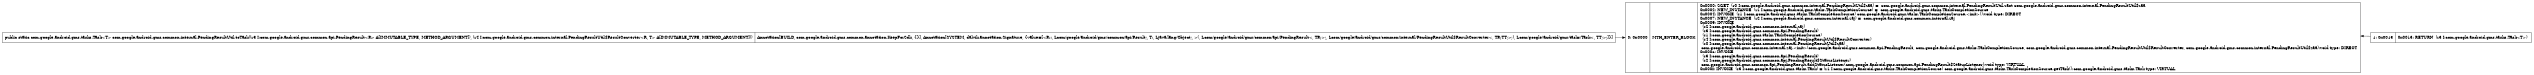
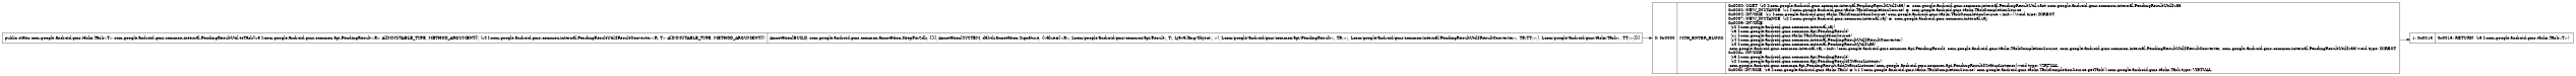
  digraph {
    rankdir=LR
    node [shape=record]
    n1 [label="{0\:\ 0x0000|MTH_ENTER_BLOCK\l|0x0000: SGET  (r0 I:com.google.android.gms.common.internal.PendingResultUtil$zaa) =  com.google.android.gms.common.internal.PendingResultUtil.zaot com.google.android.gms.common.internal.PendingResultUtil$zaa \l0x0002: NEW_INSTANCE  (r1 I:com.google.android.gms.tasks.TaskCompletionSource) =  com.google.android.gms.tasks.TaskCompletionSource \l0x0004: INVOKE  (r1 I:com.google.android.gms.tasks.TaskCompletionSource) com.google.android.gms.tasks.TaskCompletionSource.\<init\>():void type: DIRECT \l0x0007: NEW_INSTANCE  (r2 I:com.google.android.gms.common.internal.zaj) =  com.google.android.gms.common.internal.zaj \l0x0009: INVOKE  \l  (r2 I:com.google.android.gms.common.internal.zaj)\l  (r3 I:com.google.android.gms.common.api.PendingResult)\l  (r1 I:com.google.android.gms.tasks.TaskCompletionSource)\l  (r4 I:com.google.android.gms.common.internal.PendingResultUtil$ResultConverter)\l  (r0 I:com.google.android.gms.common.internal.PendingResultUtil$zaa)\l com.google.android.gms.common.internal.zaj.\<init\>(com.google.android.gms.common.api.PendingResult, com.google.android.gms.tasks.TaskCompletionSource, com.google.android.gms.common.internal.PendingResultUtil$ResultConverter, com.google.android.gms.common.internal.PendingResultUtil$zaa):void type: DIRECT \l0x000c: INVOKE  \l  (r3 I:com.google.android.gms.common.api.PendingResult)\l  (r2 I:com.google.android.gms.common.api.PendingResult$StatusListener)\l com.google.android.gms.common.api.PendingResult.addStatusListener(com.google.android.gms.common.api.PendingResult$StatusListener):void type: VIRTUAL \l0x000f: INVOKE  (r3 I:com.google.android.gms.tasks.Task) = (r1 I:com.google.android.gms.tasks.TaskCompletionSource) com.google.android.gms.tasks.TaskCompletionSource.getTask():com.google.android.gms.tasks.Task type: VIRTUAL \l}"]
    n2 [label="{1\:\ 0x0013|0x0013: RETURN  (r3 I:com.google.android.gms.tasks.Task\<T\>) \l}"]
    n3 [label="{public static com.google.android.gms.tasks.Task\<T\> com.google.android.gms.common.internal.PendingResultUtil.toTask((r3 I:com.google.android.gms.common.api.PendingResult\<R\> A[IMMUTABLE_TYPE, METHOD_ARGUMENT]), (r4 I:com.google.android.gms.common.internal.PendingResultUtil$ResultConverter\<R, T\> A[IMMUTABLE_TYPE, METHOD_ARGUMENT]))  | Annotation[BUILD, com.google.android.gms.common.annotation.KeepForSdk, \{\}], Annotation[SYSTEM, dalvik.annotation.Signature, \{value=[\<R::, Lcom\/google\/android\/gms\/common\/api\/Result;, T:, Ljava\/lang\/Object;, \>(, Lcom\/google\/android\/gms\/common\/api\/PendingResult\<, TR;\>;, Lcom\/google\/android\/gms\/common\/internal\/PendingResultUtil$ResultConverter\<, TR;TT;\>;), Lcom\/google\/android\/gms\/tasks\/Task\<, TT;\>;]\}]\l}"]
-   n2 -> n1
+   n1 -> n2
    n3 -> n1
  }
